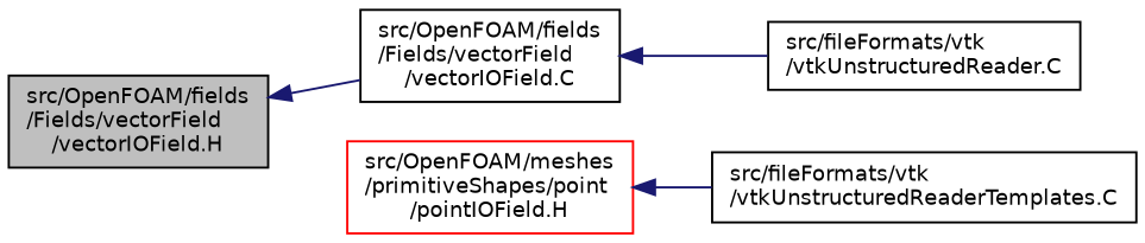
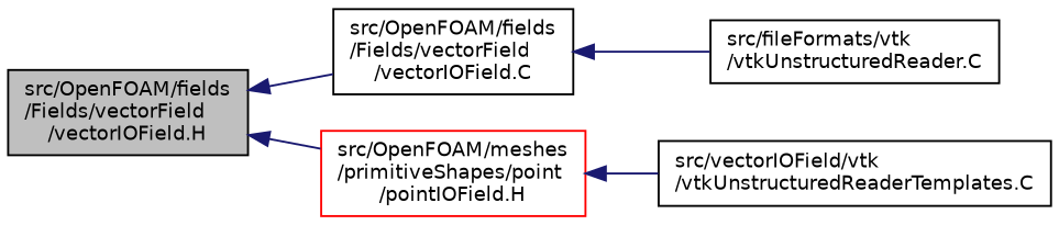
  digraph {
    rankdir=LR
    node [color=black fontname=Helvetica fontsize=10 shape=record]
    edge [color=midnightblue dir=back fontname=Helvetica fontsize=10 labelfontname=Helvetica labelfontsize=10 style=solid]
    n1 [fillcolor=grey75 fontcolor=black height=0.2 label="src/OpenFOAM/fields\l/Fields/vectorField\l/vectorIOField.H" style=filled width=0.4]
    n2 [height=0.2 label="src/OpenFOAM/fields\l/Fields/vectorField\l/vectorIOField.C" width=0.4]
    n3 [color=red height=0.2 label="src/OpenFOAM/meshes\l/primitiveShapes/point\l/pointIOField.H" width=0.4]
    n4 [height=0.2 label="src/fileFormats/vtk\l/vtkUnstructuredReader.C" width=0.4]
-   n5 [height=0.2 label="src/fileFormats/vtk\l/vtkUnstructuredReaderTemplates.C" width=0.4]
+   n5 [height=0.2 label="src/vectorIOField/vtk\l/vtkUnstructuredReaderTemplates.C" width=0.4]
    n1 -> n2
+   n1 -> n3
    n2 -> n4
    n3 -> n5
  }
